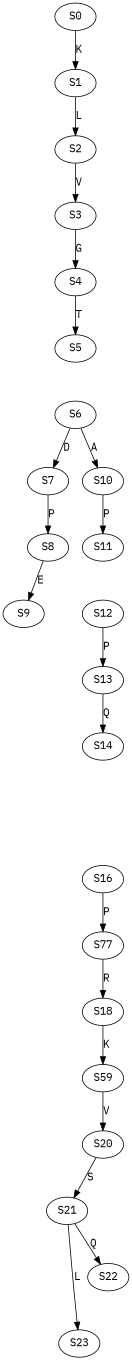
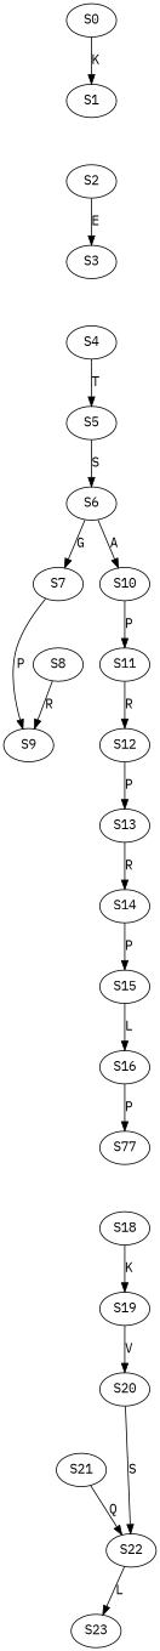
  strict digraph {
    fontname="IBM Plex Mono"
    node [fontname="IBM Plex Mono"]
    edge [fontname="IBM Plex Mono"]
    S0
    S1
    S2
    S3
    S4
    S5
    S6
    S7
    S10
    S8
    S9
    S11
    S12
    S13
    S14
+   S15
    S16
    n18 [label=S77]
    S18
-   S19 [label=S59]
+   S19
    S20
    S21
    S22
    S23
    S0 -> S1 [label=K]
-   S1 -> S2 [label=L]
-   S2 -> S3 [label=V]
-   S3 -> S4 [label=G]
+   S2 -> S3 [label=E]
    S4 -> S5 [label=T]
-   S6 -> S7 [label=D]
+   S5 -> S6 [label=S]
+   S6 -> S7 [label=G]
    S6 -> S10 [label=A]
-   S7 -> S8 [label=P]
+   S7 -> S9 [label=P]
    S10 -> S11 [label=P]
-   S8 -> S9 [label=E]
+   S8 -> S9 [label=R]
+   S11 -> S12 [label=R]
    S12 -> S13 [label=P]
-   S13 -> S14 [label=Q]
+   S13 -> S14 [label=R]
+   S14 -> S15 [label=P]
+   S15 -> S16 [label=L]
    S16 -> n18 [label=P]
-   n18 -> S18 [label=R]
    S18 -> S19 [label=K]
    S19 -> S20 [label=V]
-   S20 -> S21 [label=S]
+   S20 -> S22 [label=S]
    S21 -> S22 [label=Q]
-   S21 -> S23 [label=L]
+   S22 -> S23 [label=L]
  }
